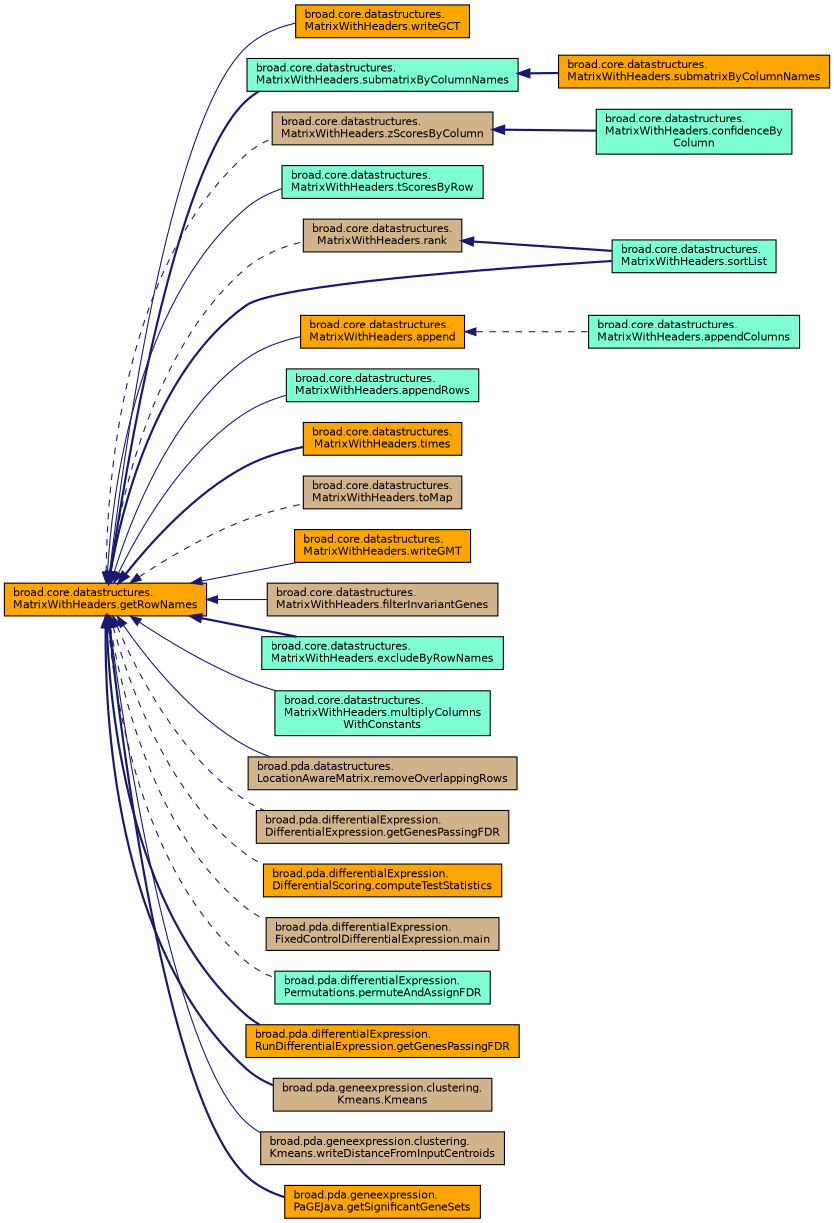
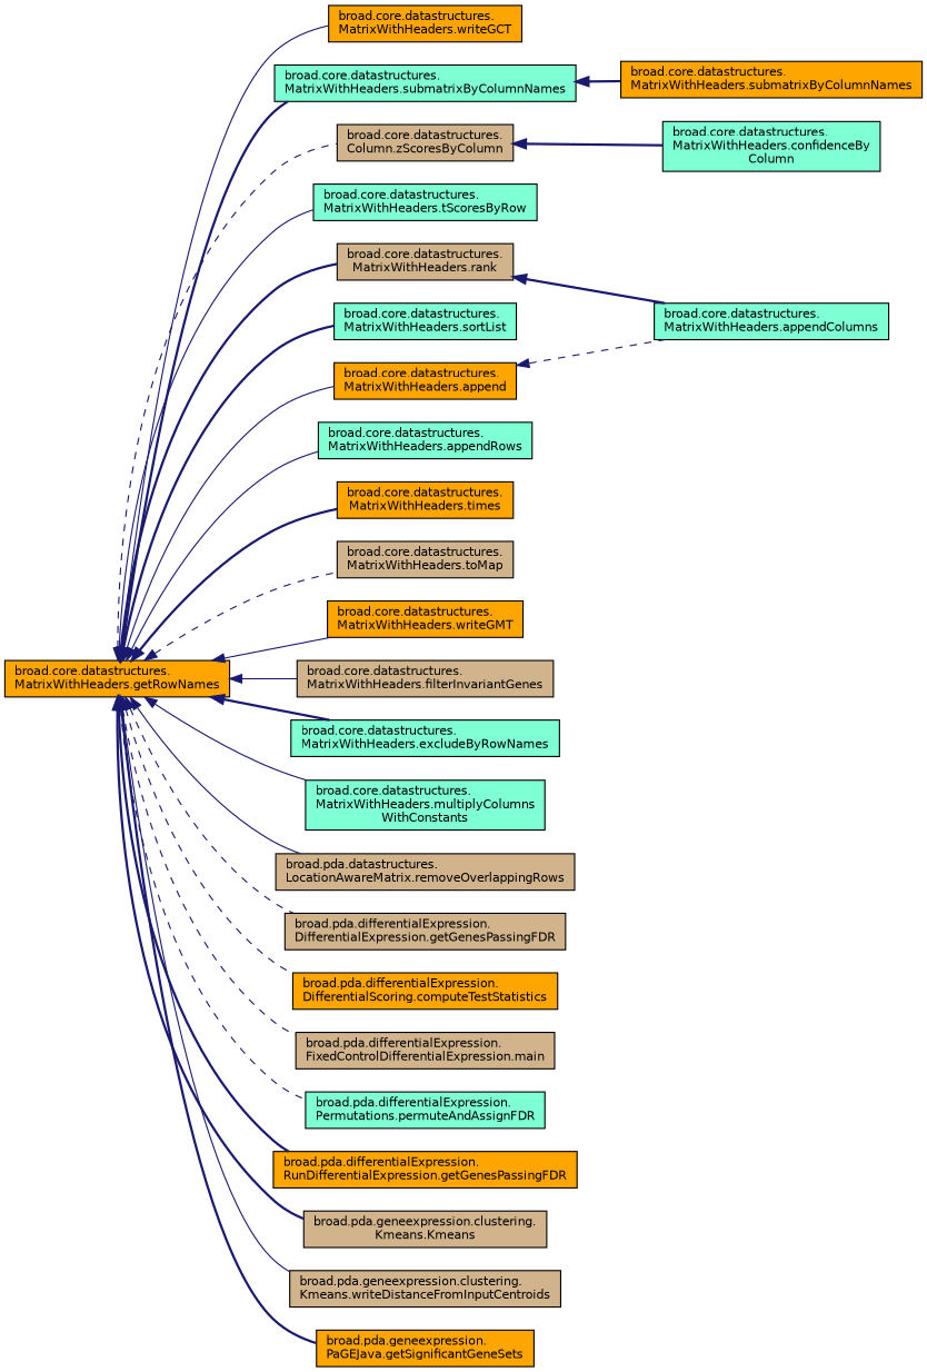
  digraph {
    rankdir=LR
    node [color=black fillcolor=orange fontname=Helvetica fontsize=10 shape=record style=filled]
    edge [color=midnightblue dir=back fontname=Helvetica fontsize=10 labelfontname=Helvetica labelfontsize=10 style=bold]
    n1 [fontcolor=black height=0.2 label="broad.core.datastructures.\lMatrixWithHeaders.getRowNames" width=0.4]
    n2 [height=0.2 label="broad.core.datastructures.\lMatrixWithHeaders.writeGCT" width=0.4]
    n3 [fillcolor=aquamarine height=0.2 label="broad.core.datastructures.\lMatrixWithHeaders.submatrixByColumnNames" width=0.4]
-   n4 [fillcolor=tan height=0.2 label="broad.core.datastructures.\lMatrixWithHeaders.zScoresByColumn" width=0.4]
+   n4 [fillcolor=tan height=0.2 label="broad.core.datastructures.\lColumn.zScoresByColumn" width=0.4]
    n5 [fillcolor=aquamarine height=0.2 label="broad.core.datastructures.\lMatrixWithHeaders.tScoresByRow" width=0.4]
    n6 [fillcolor=tan height=0.2 label="broad.core.datastructures.\lMatrixWithHeaders.rank" width=0.4]
    n7 [fillcolor=aquamarine height=0.2 label="broad.core.datastructures.\lMatrixWithHeaders.sortList" width=0.4]
    n8 [height=0.2 label="broad.core.datastructures.\lMatrixWithHeaders.append" width=0.4]
    n9 [fillcolor=aquamarine height=0.2 label="broad.core.datastructures.\lMatrixWithHeaders.appendRows" width=0.4]
    n10 [height=0.2 label="broad.core.datastructures.\lMatrixWithHeaders.times" width=0.4]
    n11 [fillcolor=tan height=0.2 label="broad.core.datastructures.\lMatrixWithHeaders.toMap" width=0.4]
    n12 [height=0.2 label="broad.core.datastructures.\lMatrixWithHeaders.writeGMT" width=0.4]
    n13 [fillcolor=tan height=0.2 label="broad.core.datastructures.\lMatrixWithHeaders.filterInvariantGenes" width=0.4]
    n14 [fillcolor=aquamarine height=0.2 label="broad.core.datastructures.\lMatrixWithHeaders.excludeByRowNames" width=0.4]
    n15 [fillcolor=aquamarine height=0.2 label="broad.core.datastructures.\lMatrixWithHeaders.multiplyColumns\lWithConstants" width=0.4]
    n16 [fillcolor=tan height=0.2 label="broad.pda.datastructures.\lLocationAwareMatrix.removeOverlappingRows" width=0.4]
    n17 [fillcolor=tan height=0.2 label="broad.pda.differentialExpression.\lDifferentialExpression.getGenesPassingFDR" width=0.4]
    n18 [height=0.2 label="broad.pda.differentialExpression.\lDifferentialScoring.computeTestStatistics" width=0.4]
    n19 [fillcolor=tan height=0.2 label="broad.pda.differentialExpression.\lFixedControlDifferentialExpression.main" width=0.4]
    n20 [fillcolor=aquamarine height=0.2 label="broad.pda.differentialExpression.\lPermutations.permuteAndAssignFDR" width=0.4]
    n21 [height=0.2 label="broad.pda.differentialExpression.\lRunDifferentialExpression.getGenesPassingFDR" width=0.4]
    n22 [fillcolor=tan height=0.2 label="broad.pda.geneexpression.clustering.\lKmeans.Kmeans" width=0.4]
    n23 [fillcolor=tan height=0.2 label="broad.pda.geneexpression.clustering.\lKmeans.writeDistanceFromInputCentroids" width=0.4]
    n24 [height=0.2 label="broad.pda.geneexpression.\lPaGEJava.getSignificantGeneSets" width=0.4]
    n25 [height=0.2 label="broad.core.datastructures.\lMatrixWithHeaders.submatrixByColumnNames" width=0.4]
    n26 [fillcolor=aquamarine height=0.2 label="broad.core.datastructures.\lMatrixWithHeaders.confidenceBy\lColumn" width=0.4]
    n27 [fillcolor=aquamarine height=0.2 label="broad.core.datastructures.\lMatrixWithHeaders.appendColumns" width=0.4]
    n1 -> n2 [style=solid]
    n1 -> n3
    n1 -> n4 [style=dashed]
    n1 -> n5 [style=solid]
-   n1 -> n6 [style=dashed]
+   n1 -> n6
    n1 -> n7
    n1 -> n8 [style=solid]
    n1 -> n9 [style=solid]
    n1 -> n10
    n1 -> n11 [style=dashed]
    n1 -> n12 [style=solid]
    n1 -> n13 [style=solid]
    n1 -> n14
    n1 -> n15 [style=solid]
    n1 -> n16 [style=solid]
    n1 -> n17 [style=dashed]
    n1 -> n18 [style=dashed]
    n1 -> n19 [style=dashed]
    n1 -> n20 [style=dashed]
    n1 -> n21
    n1 -> n22
    n1 -> n23 [style=solid]
    n1 -> n24
    n3 -> n25
    n4 -> n26
-   n6 -> n7
+   n6 -> n27
    n8 -> n27 [style=dashed]
  }
